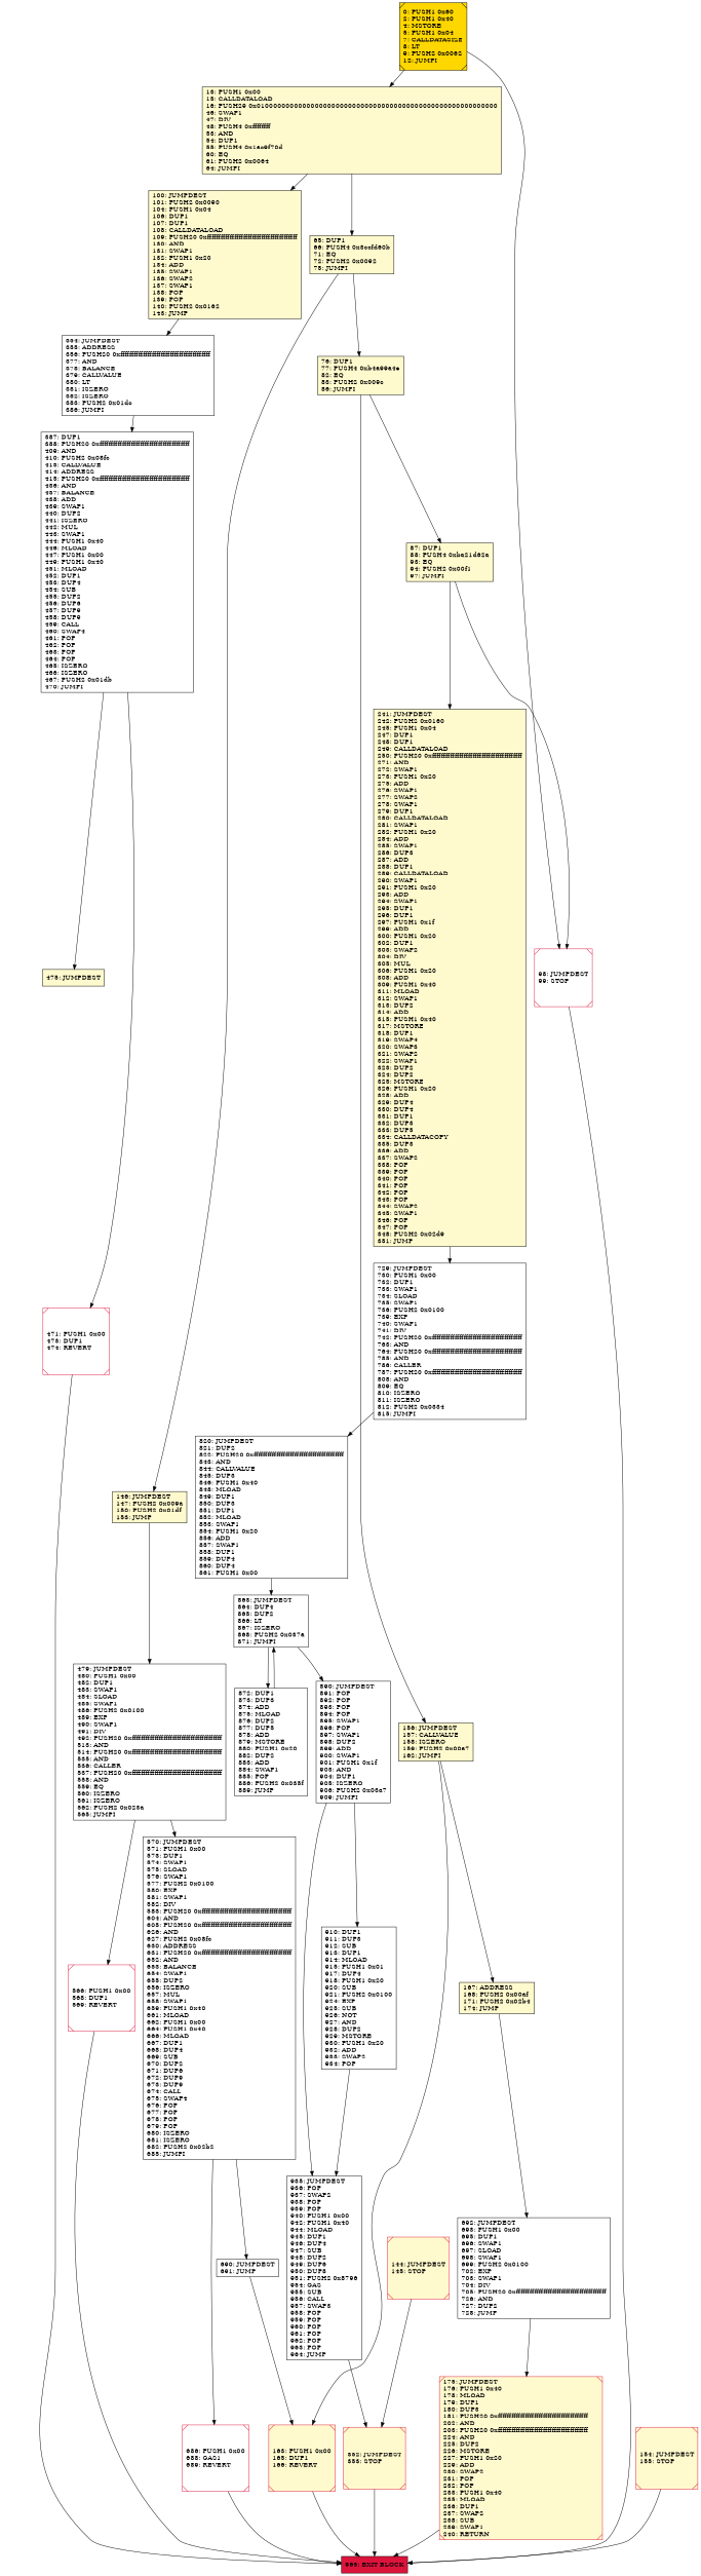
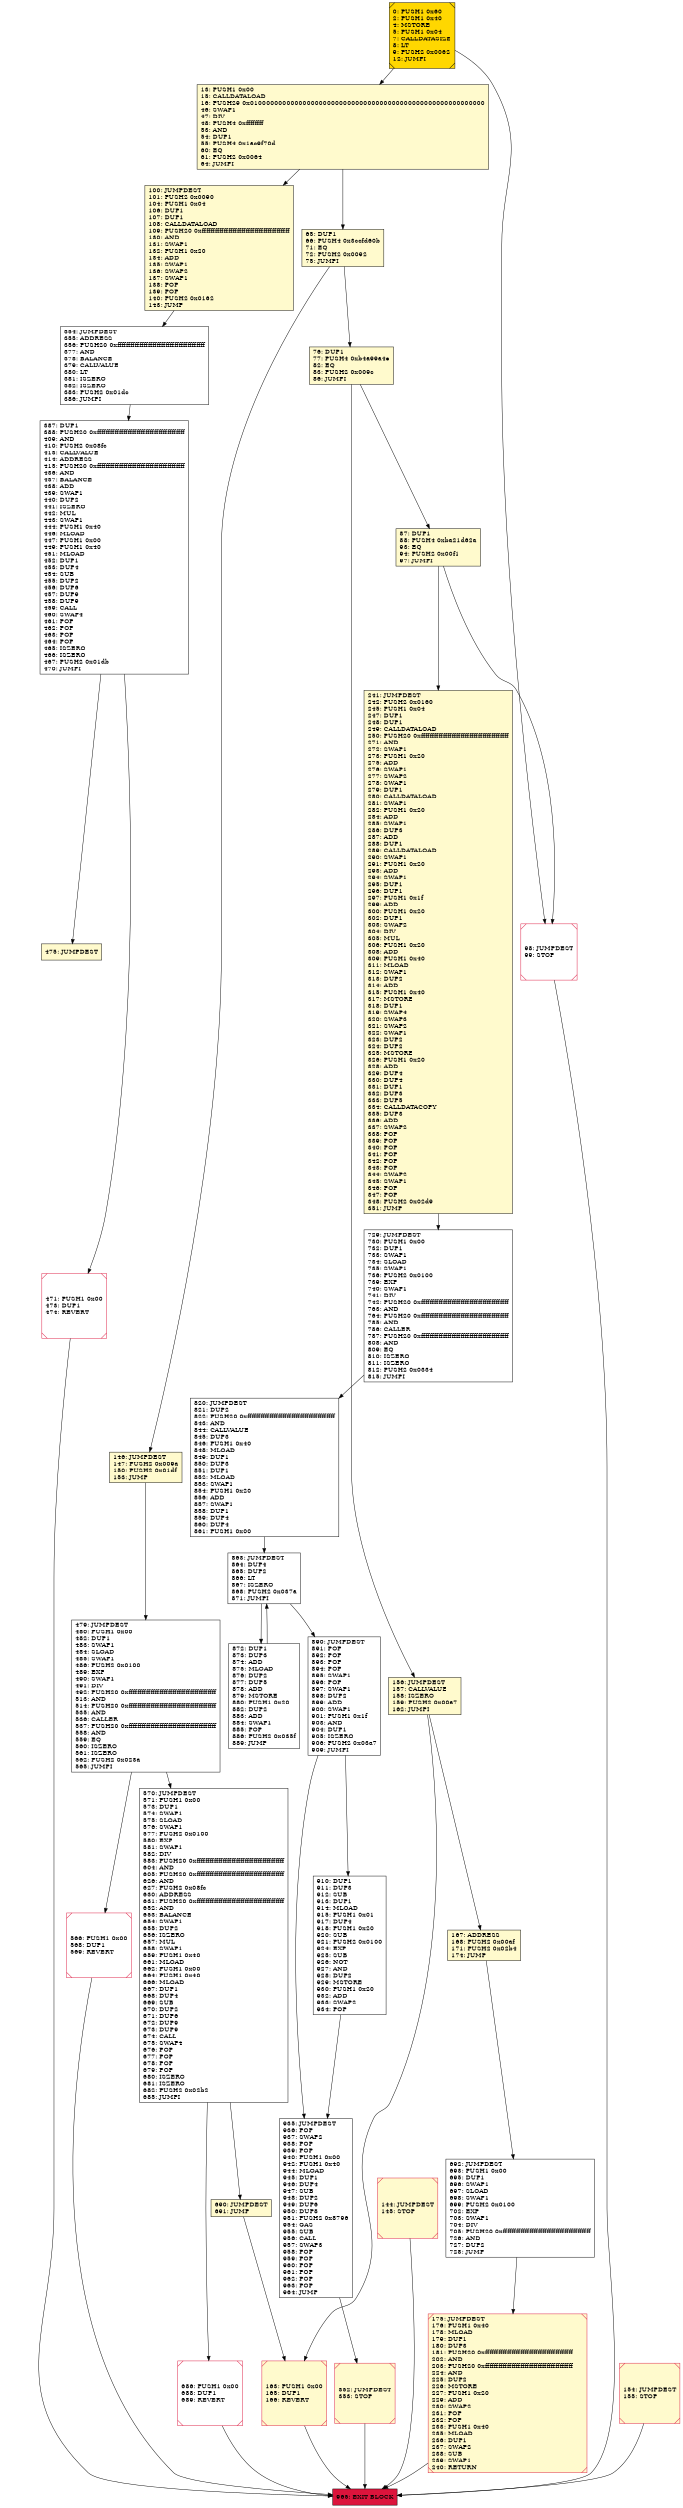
  digraph {
    fontname="DejaVu Serif"
    rankdir=UD
    node [color=black fillcolor=white fontcolor=black fontname="DejaVu Serif" shape=box style=filled]
    edge [fontname="DejaVu Serif"]
    n1 [label="820: JUMPDEST\l821: DUP2\l822: PUSH20 0xffffffffffffffffffffffffffffffffffffffff\l843: AND\l844: CALLVALUE\l845: DUP3\l846: PUSH1 0x40\l848: MLOAD\l849: DUP1\l850: DUP3\l851: DUP1\l852: MLOAD\l853: SWAP1\l854: PUSH1 0x20\l856: ADD\l857: SWAP1\l858: DUP1\l859: DUP4\l860: DUP4\l861: PUSH1 0x00\l"]
    n2 [label="863: JUMPDEST\l864: DUP4\l865: DUP2\l866: LT\l867: ISZERO\l868: PUSH2 0x037a\l871: JUMPI\l"]
    n3 [label="890: JUMPDEST\l891: POP\l892: POP\l893: POP\l894: POP\l895: SWAP1\l896: POP\l897: SWAP1\l898: DUP2\l899: ADD\l900: SWAP1\l901: PUSH1 0x1f\l903: AND\l904: DUP1\l905: ISZERO\l906: PUSH2 0x03a7\l909: JUMPI\l"]
    n4 [label="872: DUP1\l873: DUP3\l874: ADD\l875: MLOAD\l876: DUP2\l877: DUP5\l878: ADD\l879: MSTORE\l880: PUSH1 0x20\l882: DUP2\l883: ADD\l884: SWAP1\l885: POP\l886: PUSH2 0x035f\l889: JUMP\l"]
    n5 [label="910: DUP1\l911: DUP3\l912: SUB\l913: DUP1\l914: MLOAD\l915: PUSH1 0x01\l917: DUP4\l918: PUSH1 0x20\l920: SUB\l921: PUSH2 0x0100\l924: EXP\l925: SUB\l926: NOT\l927: AND\l928: DUP2\l929: MSTORE\l930: PUSH1 0x20\l932: ADD\l933: SWAP2\l934: POP\l"]
    n6 [label="935: JUMPDEST\l936: POP\l937: SWAP2\l938: POP\l939: POP\l940: PUSH1 0x00\l942: PUSH1 0x40\l944: MLOAD\l945: DUP1\l946: DUP4\l947: SUB\l948: DUP2\l949: DUP6\l950: DUP8\l951: PUSH2 0x8796\l954: GAS\l955: SUB\l956: CALL\l957: SWAP3\l958: POP\l959: POP\l960: POP\l961: POP\l962: POP\l963: POP\l964: JUMP\l"]
    n7 [color=crimson fillcolor=lemonchiffon label="163: PUSH1 0x00\l165: DUP1\l166: REVERT\l" shape=Msquare]
    n8 [fillcolor=crimson label="965: EXIT BLOCK\l"]
    n9 [label="692: JUMPDEST\l693: PUSH1 0x00\l695: DUP1\l696: SWAP1\l697: SLOAD\l698: SWAP1\l699: PUSH2 0x0100\l702: EXP\l703: SWAP1\l704: DIV\l705: PUSH20 0xffffffffffffffffffffffffffffffffffffffff\l726: AND\l727: DUP2\l728: JUMP\l"]
    n10 [color=crimson fillcolor=lemonchiffon label="175: JUMPDEST\l176: PUSH1 0x40\l178: MLOAD\l179: DUP1\l180: DUP3\l181: PUSH20 0xffffffffffffffffffffffffffffffffffffffff\l202: AND\l203: PUSH20 0xffffffffffffffffffffffffffffffffffffffff\l224: AND\l225: DUP2\l226: MSTORE\l227: PUSH1 0x20\l229: ADD\l230: SWAP2\l231: POP\l232: POP\l233: PUSH1 0x40\l235: MLOAD\l236: DUP1\l237: SWAP2\l238: SUB\l239: SWAP1\l240: RETURN\l" shape=Msquare]
    n11 [color=crimson fillcolor=lemonchiffon label="144: JUMPDEST\l145: STOP\l" shape=Msquare]
    n12 [fillcolor=lemonchiffon label="167: ADDRESS\l168: PUSH2 0x00af\l171: PUSH2 0x02b4\l174: JUMP\l"]
-   n13 [label="690: JUMPDEST\l691: JUMP\l"]
+   n13 [fillcolor=lemonchiffon label="690: JUMPDEST\l691: JUMP\l"]
    n14 [color=crimson fillcolor=lemonchiffon label="154: JUMPDEST\l155: STOP\l" shape=Msquare]
    n15 [color=crimson fillcolor=lemonchiffon label="352: JUMPDEST\l353: STOP\l" shape=Msquare]
    n16 [fillcolor=lemonchiffon label="76: DUP1\l77: PUSH4 0xb4a99a4e\l82: EQ\l83: PUSH2 0x009c\l86: JUMPI\l"]
    n17 [fillcolor=lemonchiffon label="156: JUMPDEST\l157: CALLVALUE\l158: ISZERO\l159: PUSH2 0x00a7\l162: JUMPI\l"]
    n18 [fillcolor=lemonchiffon label="87: DUP1\l88: PUSH4 0xba21d62a\l93: EQ\l94: PUSH2 0x00f1\l97: JUMPI\l"]
    n19 [fillcolor=lemonchiffon label="241: JUMPDEST\l242: PUSH2 0x0160\l245: PUSH1 0x04\l247: DUP1\l248: DUP1\l249: CALLDATALOAD\l250: PUSH20 0xffffffffffffffffffffffffffffffffffffffff\l271: AND\l272: SWAP1\l273: PUSH1 0x20\l275: ADD\l276: SWAP1\l277: SWAP2\l278: SWAP1\l279: DUP1\l280: CALLDATALOAD\l281: SWAP1\l282: PUSH1 0x20\l284: ADD\l285: SWAP1\l286: DUP3\l287: ADD\l288: DUP1\l289: CALLDATALOAD\l290: SWAP1\l291: PUSH1 0x20\l293: ADD\l294: SWAP1\l295: DUP1\l296: DUP1\l297: PUSH1 0x1f\l299: ADD\l300: PUSH1 0x20\l302: DUP1\l303: SWAP2\l304: DIV\l305: MUL\l306: PUSH1 0x20\l308: ADD\l309: PUSH1 0x40\l311: MLOAD\l312: SWAP1\l313: DUP2\l314: ADD\l315: PUSH1 0x40\l317: MSTORE\l318: DUP1\l319: SWAP4\l320: SWAP3\l321: SWAP2\l322: SWAP1\l323: DUP2\l324: DUP2\l325: MSTORE\l326: PUSH1 0x20\l328: ADD\l329: DUP4\l330: DUP4\l331: DUP1\l332: DUP3\l333: DUP5\l334: CALLDATACOPY\l335: DUP3\l336: ADD\l337: SWAP2\l338: POP\l339: POP\l340: POP\l341: POP\l342: POP\l343: POP\l344: SWAP2\l345: SWAP1\l346: POP\l347: POP\l348: PUSH2 0x02d9\l351: JUMP\l"]
    n20 [color=crimson label="98: JUMPDEST\l99: STOP\l" shape=Msquare]
    n21 [label="729: JUMPDEST\l730: PUSH1 0x00\l732: DUP1\l733: SWAP1\l734: SLOAD\l735: SWAP1\l736: PUSH2 0x0100\l739: EXP\l740: SWAP1\l741: DIV\l742: PUSH20 0xffffffffffffffffffffffffffffffffffffffff\l763: AND\l764: PUSH20 0xffffffffffffffffffffffffffffffffffffffff\l785: AND\l786: CALLER\l787: PUSH20 0xffffffffffffffffffffffffffffffffffffffff\l808: AND\l809: EQ\l810: ISZERO\l811: ISZERO\l812: PUSH2 0x0334\l815: JUMPI\l"]
-   n22 [color=crimson label="686: PUSH1 0x00\l688: GAS1\l689: REVERT\l" shape=Msquare]
+   n22 [color=crimson label="686: PUSH1 0x00\l688: DUP1\l689: REVERT\l" shape=Msquare]
    n23 [fillcolor=gold label="0: PUSH1 0x60\l2: PUSH1 0x40\l4: MSTORE\l5: PUSH1 0x04\l7: CALLDATASIZE\l8: LT\l9: PUSH2 0x0062\l12: JUMPI\l" shape=Msquare]
    n24 [fillcolor=lemonchiffon label="13: PUSH1 0x00\l15: CALLDATALOAD\l16: PUSH29 0x0100000000000000000000000000000000000000000000000000000000\l46: SWAP1\l47: DIV\l48: PUSH4 0xffffffff\l53: AND\l54: DUP1\l55: PUSH4 0x1ac9f70d\l60: EQ\l61: PUSH2 0x0064\l64: JUMPI\l"]
    n25 [fillcolor=lemonchiffon label="100: JUMPDEST\l101: PUSH2 0x0090\l104: PUSH1 0x04\l106: DUP1\l107: DUP1\l108: CALLDATALOAD\l109: PUSH20 0xffffffffffffffffffffffffffffffffffffffff\l130: AND\l131: SWAP1\l132: PUSH1 0x20\l134: ADD\l135: SWAP1\l136: SWAP2\l137: SWAP1\l138: POP\l139: POP\l140: PUSH2 0x0162\l143: JUMP\l"]
    n26 [fillcolor=lemonchiffon label="65: DUP1\l66: PUSH4 0x3ccfd60b\l71: EQ\l72: PUSH2 0x0092\l75: JUMPI\l"]
    n27 [fillcolor=lemonchiffon label="475: JUMPDEST\l"]
    n28 [color=crimson label="566: PUSH1 0x00\l568: DUP1\l569: REVERT\l" shape=Msquare]
    n29 [label="354: JUMPDEST\l355: ADDRESS\l356: PUSH20 0xffffffffffffffffffffffffffffffffffffffff\l377: AND\l378: BALANCE\l379: CALLVALUE\l380: LT\l381: ISZERO\l382: ISZERO\l383: PUSH2 0x01dc\l386: JUMPI\l"]
    n30 [label="387: DUP1\l388: PUSH20 0xffffffffffffffffffffffffffffffffffffffff\l409: AND\l410: PUSH2 0x08fc\l413: CALLVALUE\l414: ADDRESS\l415: PUSH20 0xffffffffffffffffffffffffffffffffffffffff\l436: AND\l437: BALANCE\l438: ADD\l439: SWAP1\l440: DUP2\l441: ISZERO\l442: MUL\l443: SWAP1\l444: PUSH1 0x40\l446: MLOAD\l447: PUSH1 0x00\l449: PUSH1 0x40\l451: MLOAD\l452: DUP1\l453: DUP4\l454: SUB\l455: DUP2\l456: DUP6\l457: DUP9\l458: DUP9\l459: CALL\l460: SWAP4\l461: POP\l462: POP\l463: POP\l464: POP\l465: ISZERO\l466: ISZERO\l467: PUSH2 0x01db\l470: JUMPI\l"]
    n31 [color=crimson label="471: PUSH1 0x00\l473: DUP1\l474: REVERT\l" shape=Msquare]
    n32 [fillcolor=lemonchiffon label="146: JUMPDEST\l147: PUSH2 0x009a\l150: PUSH2 0x01df\l153: JUMP\l"]
    n33 [label="479: JUMPDEST\l480: PUSH1 0x00\l482: DUP1\l483: SWAP1\l484: SLOAD\l485: SWAP1\l486: PUSH2 0x0100\l489: EXP\l490: SWAP1\l491: DIV\l492: PUSH20 0xffffffffffffffffffffffffffffffffffffffff\l513: AND\l514: PUSH20 0xffffffffffffffffffffffffffffffffffffffff\l535: AND\l536: CALLER\l537: PUSH20 0xffffffffffffffffffffffffffffffffffffffff\l558: AND\l559: EQ\l560: ISZERO\l561: ISZERO\l562: PUSH2 0x023a\l565: JUMPI\l"]
    n34 [label="570: JUMPDEST\l571: PUSH1 0x00\l573: DUP1\l574: SWAP1\l575: SLOAD\l576: SWAP1\l577: PUSH2 0x0100\l580: EXP\l581: SWAP1\l582: DIV\l583: PUSH20 0xffffffffffffffffffffffffffffffffffffffff\l604: AND\l605: PUSH20 0xffffffffffffffffffffffffffffffffffffffff\l626: AND\l627: PUSH2 0x08fc\l630: ADDRESS\l631: PUSH20 0xffffffffffffffffffffffffffffffffffffffff\l652: AND\l653: BALANCE\l654: SWAP1\l655: DUP2\l656: ISZERO\l657: MUL\l658: SWAP1\l659: PUSH1 0x40\l661: MLOAD\l662: PUSH1 0x00\l664: PUSH1 0x40\l666: MLOAD\l667: DUP1\l668: DUP4\l669: SUB\l670: DUP2\l671: DUP6\l672: DUP9\l673: DUP9\l674: CALL\l675: SWAP4\l676: POP\l677: POP\l678: POP\l679: POP\l680: ISZERO\l681: ISZERO\l682: PUSH2 0x02b2\l685: JUMPI\l"]
    n1 -> n2
    n2 -> n3
    n2 -> n4
    n3 -> n5
    n3 -> n6
    n4 -> n2
    n5 -> n6
    n6 -> n15
    n7 -> n8
    n9 -> n10
    n10 -> n8
-   n11 -> n15
+   n11 -> n8
    n12 -> n9
    n13 -> n7
    n14 -> n8
    n15 -> n8
    n16 -> n17
    n16 -> n18
    n17 -> n7
    n17 -> n12
    n18 -> n19
    n18 -> n20
    n19 -> n21
    n20 -> n8
    n21 -> n1
    n22 -> n8
    n23 -> n20
    n23 -> n24
    n24 -> n25
    n24 -> n26
    n25 -> n29
    n26 -> n16
    n26 -> n32
    n28 -> n8
    n29 -> n30
    n30 -> n27
    n30 -> n31
    n31 -> n8
    n32 -> n33
    n33 -> n28
    n33 -> n34
    n34 -> n13
    n34 -> n22
  }
